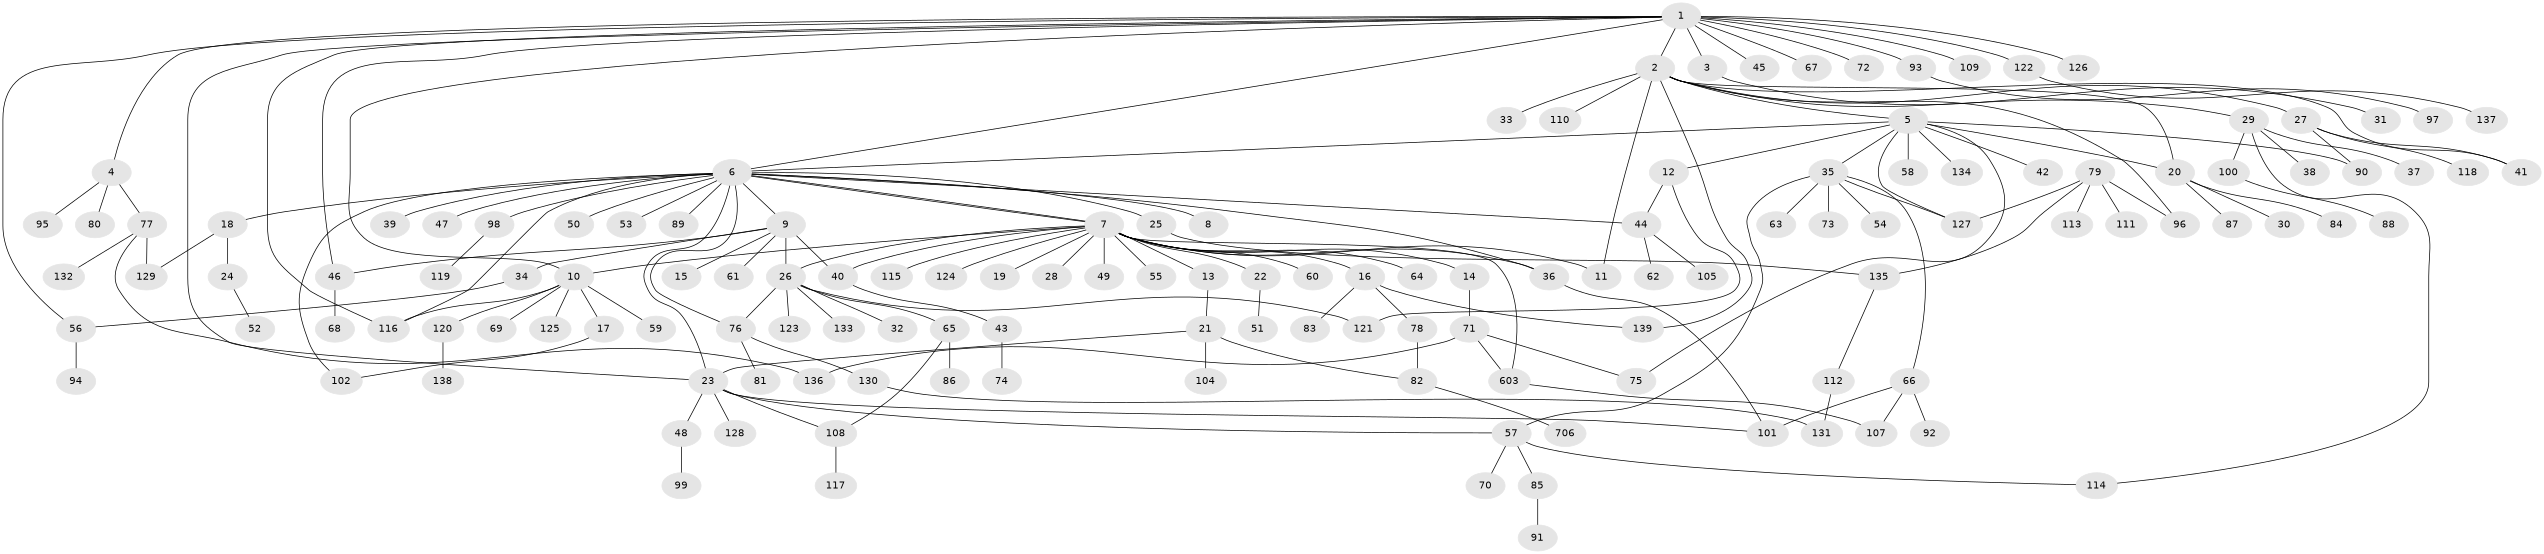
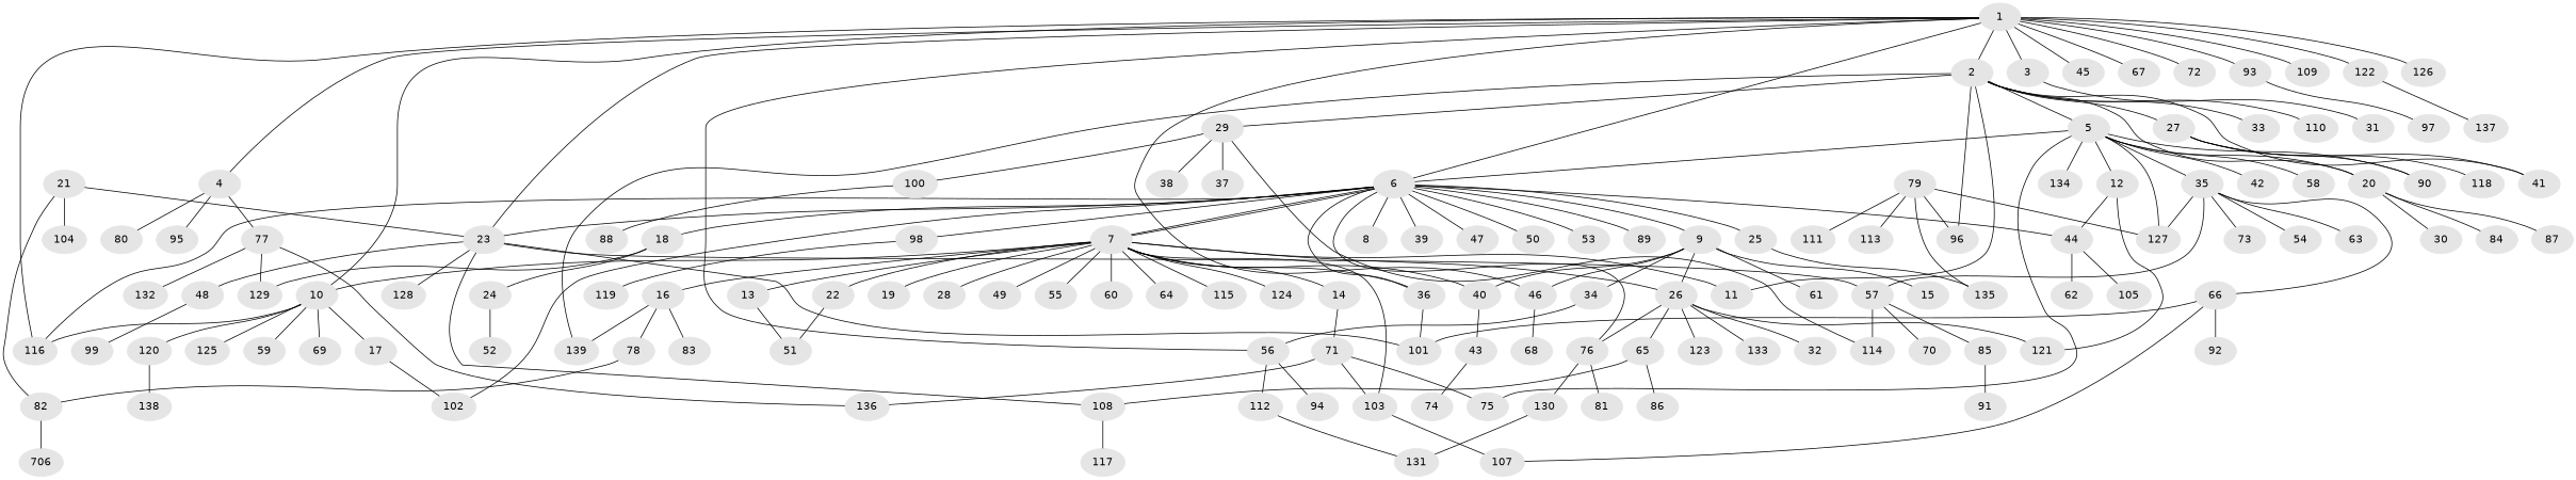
  graph {
    fontname="DejaVu Sans"
    node [color=gray90 fontname="DejaVu Sans" style=filled]
    edge [fontname="DejaVu Sans"]
    1
    2
    3
    4
    6
    10
    23
    45
    46
    56
    67
    72
    93
    109
    116
    122
    126
    5
    11
    20
    27
    29
    33
    41
    96
    110
    139
    31
    77
    80
    95
    7
    8
    9
    18
    25
    36
    39
    44
    47
    50
    53
    76
    89
    98
    102
    17
    59
    69
    120
    125
    48
    57
    101
    108
    128
    68
    94
    112
    97
    137
    12
    35
    42
    58
    75
    90
    127
    134
    30
    84
    87
    118
    37
    38
    100
    114
    129
    136
    132
    121
    54
    63
    66
    73
    13
    14
    16
    19
    22
    26
    28
    40
    49
    55
    60
    64
-   103 [label=603]
+   103
    115
    124
    15
    34
    61
    24
    135
    62
    105
    81
    130
    119
    21
    71
    78
    83
    51
    32
    65
    123
    133
    43
    107
    79
    111
    113
    138
    82
    104
    52
    n129 [label=706]
    99
    70
    85
    117
    86
    88
    92
    74
    131
    91
    1 -- 2
    1 -- 3
    1 -- 4
    1 -- 6
    1 -- 10
    1 -- 23
    1 -- 45
    1 -- 46
    1 -- 56
    1 -- 67
    1 -- 72
    1 -- 93
    1 -- 109
    1 -- 116
    1 -- 122
    1 -- 126
    2 -- 5
    2 -- 11
    2 -- 20
    2 -- 27
    2 -- 29
    2 -- 33
    2 -- 41
    2 -- 96
    2 -- 110
    2 -- 139
    3 -- 31
    4 -- 77
    4 -- 80
    4 -- 95
    6 -- 23
    6 -- 116
    6 -- 7
    6 -- 7
    6 -- 8
    6 -- 9
    6 -- 18
    6 -- 25
    6 -- 36
    6 -- 39
    6 -- 44
    6 -- 47
    6 -- 50
    6 -- 53
    6 -- 76
    6 -- 89
    6 -- 98
    6 -- 102
    10 -- 116
    10 -- 17
    10 -- 59
    10 -- 69
    10 -- 120
    10 -- 125
    23 -- 48
    23 -- 57
    23 -- 101
    23 -- 108
    23 -- 128
    46 -- 68
    56 -- 94
-   135 -- 112
+   56 -- 112
    93 -- 97
    122 -- 137
    5 -- 6
    5 -- 20
    5 -- 12
    5 -- 35
    5 -- 42
    5 -- 58
    5 -- 75
    5 -- 90
    5 -- 127
    5 -- 134
    20 -- 30
    20 -- 84
    20 -- 87
    27 -- 41
    27 -- 90
    27 -- 118
    29 -- 37
    29 -- 38
    29 -- 100
    29 -- 114
    77 -- 129
    77 -- 136
    77 -- 132
    7 -- 10
    7 -- 11
    7 -- 36
    7 -- 13
    7 -- 14
    7 -- 16
    7 -- 19
    7 -- 22
    7 -- 26
    7 -- 28
    7 -- 40
    7 -- 49
    7 -- 55
    7 -- 60
    7 -- 64
    7 -- 103
    7 -- 115
    7 -- 124
    9 -- 46
    9 -- 26
    9 -- 40
    9 -- 15
    9 -- 34
    9 -- 61
    18 -- 129
    18 -- 24
    25 -- 135
    36 -- 101
    44 -- 62
    44 -- 105
    76 -- 81
    76 -- 130
    98 -- 119
    17 -- 102
    120 -- 138
    48 -- 99
    57 -- 114
    57 -- 70
    57 -- 85
    108 -- 117
    112 -- 131
    12 -- 44
    12 -- 121
    35 -- 57
    35 -- 127
    35 -- 54
    35 -- 63
    35 -- 66
    35 -- 73
    100 -- 88
    66 -- 101
    66 -- 107
    66 -- 92
-   13 -- 21
+   13 -- 51
    14 -- 71
    16 -- 139
    16 -- 78
    16 -- 83
    22 -- 51
    26 -- 76
    26 -- 121
    26 -- 32
    26 -- 65
    26 -- 123
    26 -- 133
    40 -- 43
    103 -- 107
    34 -- 56
    24 -- 52
    130 -- 131
    21 -- 23
    21 -- 82
    21 -- 104
    71 -- 75
    71 -- 136
    71 -- 103
    78 -- 82
    65 -- 108
    65 -- 86
    43 -- 74
    79 -- 96
    79 -- 127
    79 -- 135
    79 -- 111
    79 -- 113
    82 -- n129
    85 -- 91
  }
